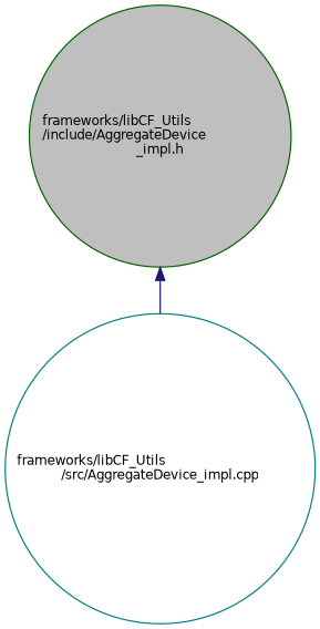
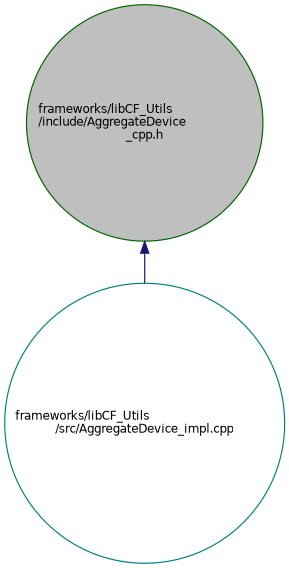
  digraph {
    node [fontname=Helvetica fontsize=10 shape=circle style=filled]
-   n1 [color=darkgreen fillcolor=grey75 fontcolor=black height=0.2 label="frameworks/libCF_Utils\l/include/AggregateDevice\l_impl.h" width=0.4]
+   n1 [color=darkgreen fillcolor=grey75 fontcolor=black height=0.2 label="frameworks/libCF_Utils\l/include/AggregateDevice\l_cpp.h" width=0.4]
    n2 [color=teal fillcolor=white height=0.2 label="frameworks/libCF_Utils\l/src/AggregateDevice_impl.cpp" width=0.4]
    n1 -> n2 [color=midnightblue dir=back fontname=Helvetica fontsize=10 labelfontname=Helvetica labelfontsize=10 style=solid]
  }
